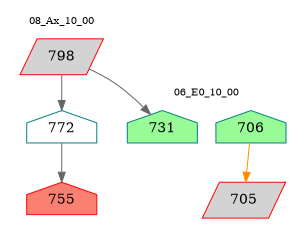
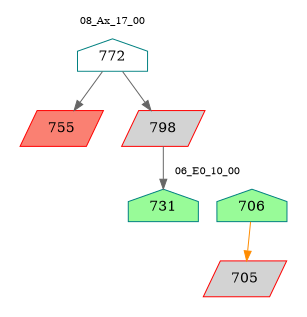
  digraph {
    node [color=teal fillcolor=lightgrey shape=house style=filled]
    edge [color=gray40]
    n1 [fillcolor=white label=772]
-   n2 [color=red fillcolor=salmon label=755]
+   n2 [color=red fillcolor=salmon label=755 shape=parallelogram]
    n3 [color=red label=798 shape=parallelogram]
    n4 [fillcolor=palegreen label=706]
    n5 [color=red label=705 shape=parallelogram]
    n6 [fillcolor=palegreen label=731]
    subgraph cluster_1 {
      color=white
      fontsize=10
-     label="08_Ax_10_00"
+     label="08_Ax_17_00"
      n1
      n2
      n3
    }
    subgraph cluster_2 {
      color=white
      fontsize=10
      label="06_E0_10_00"
      n4
      n5
      n6
    }
    n1 -> n2
-   n3 -> n1
+   n1 -> n3
    n3 -> n6
    n4 -> n5 [color=darkorange]
  }
